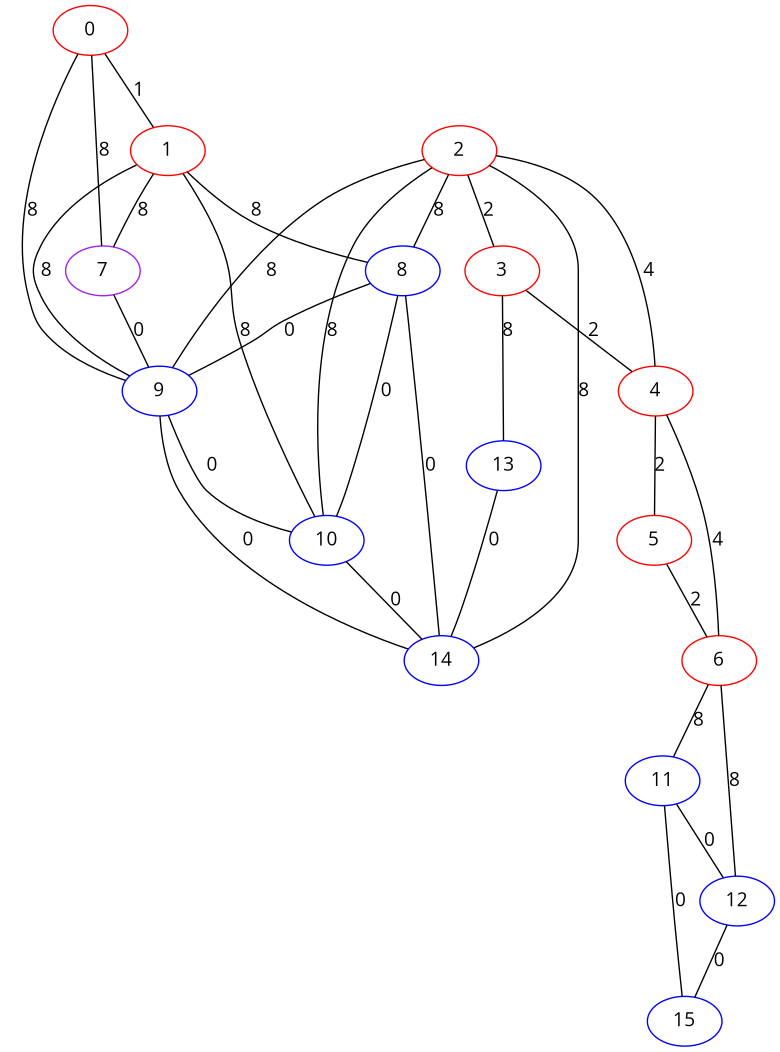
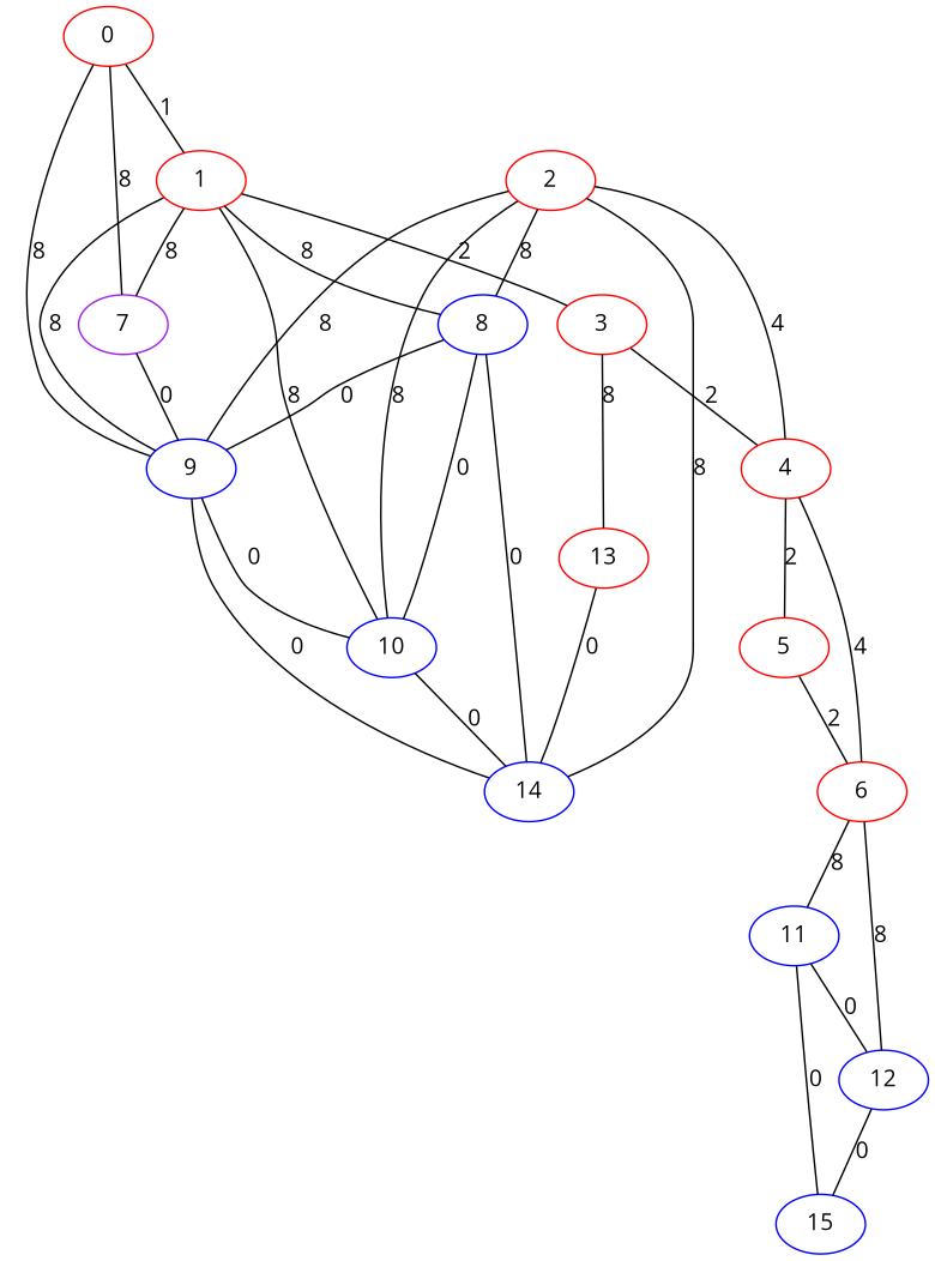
  graph {
    fontname="Open Sans"
    node [color=blue fontname="Open Sans" weight=3]
    edge [fontname="Open Sans"]
    0 [color=red weight=1]
    1 [color=red weight=1]
    7 [color=purple weight=4]
    9
    8
    10
    14
    2 [color=red weight=1]
    3 [color=red weight=1]
    4 [color=red weight=1]
-   13
+   13 [color=red]
    5 [color=red weight=1]
    6 [color=red weight=1]
    11
    12
    15
    0 -- 1 [label=1]
    0 -- 7 [label=8]
    0 -- 9 [label=8]
    1 -- 7 [label=8]
    1 -- 9 [label=8]
    1 -- 8 [label=8]
    1 -- 10 [label=8]
    7 -- 9 [label=0]
    9 -- 10 [label=0]
    9 -- 14 [label=0]
    8 -- 9 [label=0]
    8 -- 10 [label=0]
    8 -- 14 [label=0]
    10 -- 14 [label=0]
    2 -- 9 [label=8]
    2 -- 8 [label=8]
    2 -- 10 [label=8]
    2 -- 14 [label=8]
-   2 -- 3 [label=2]
+   1 -- 3 [label=2]
    2 -- 4 [label=4]
    3 -- 4 [label=2]
    3 -- 13 [label=8]
    4 -- 5 [label=2]
    4 -- 6 [label=4]
    13 -- 14 [label=0]
    5 -- 6 [label=2]
    6 -- 11 [label=8]
    6 -- 12 [label=8]
    11 -- 12 [label=0]
    11 -- 15 [label=0]
    12 -- 15 [label=0]
  }
